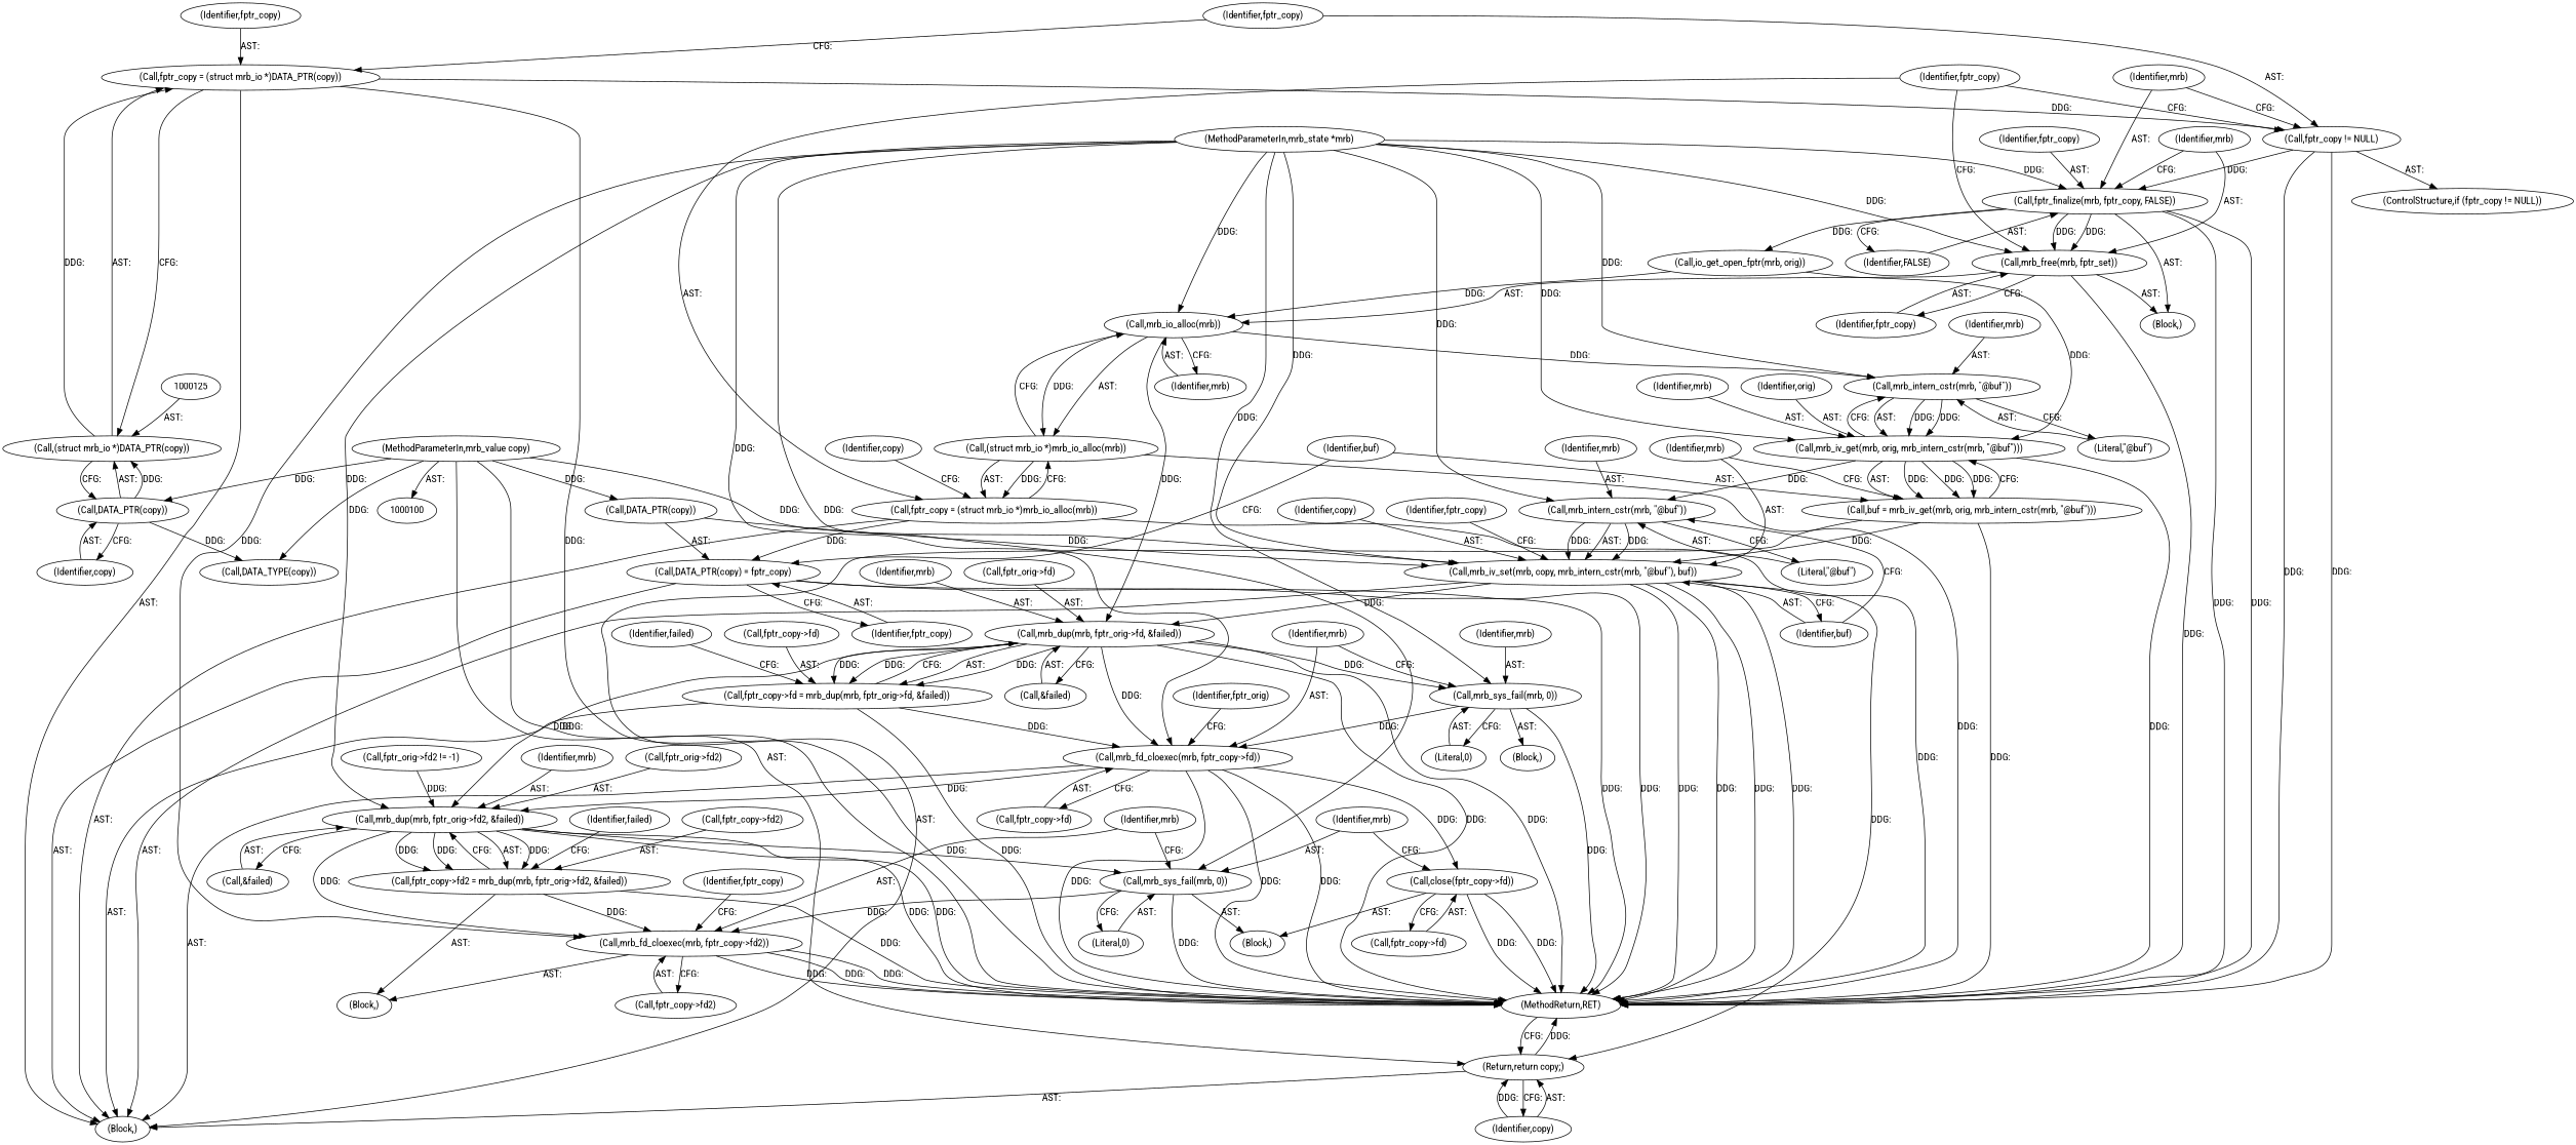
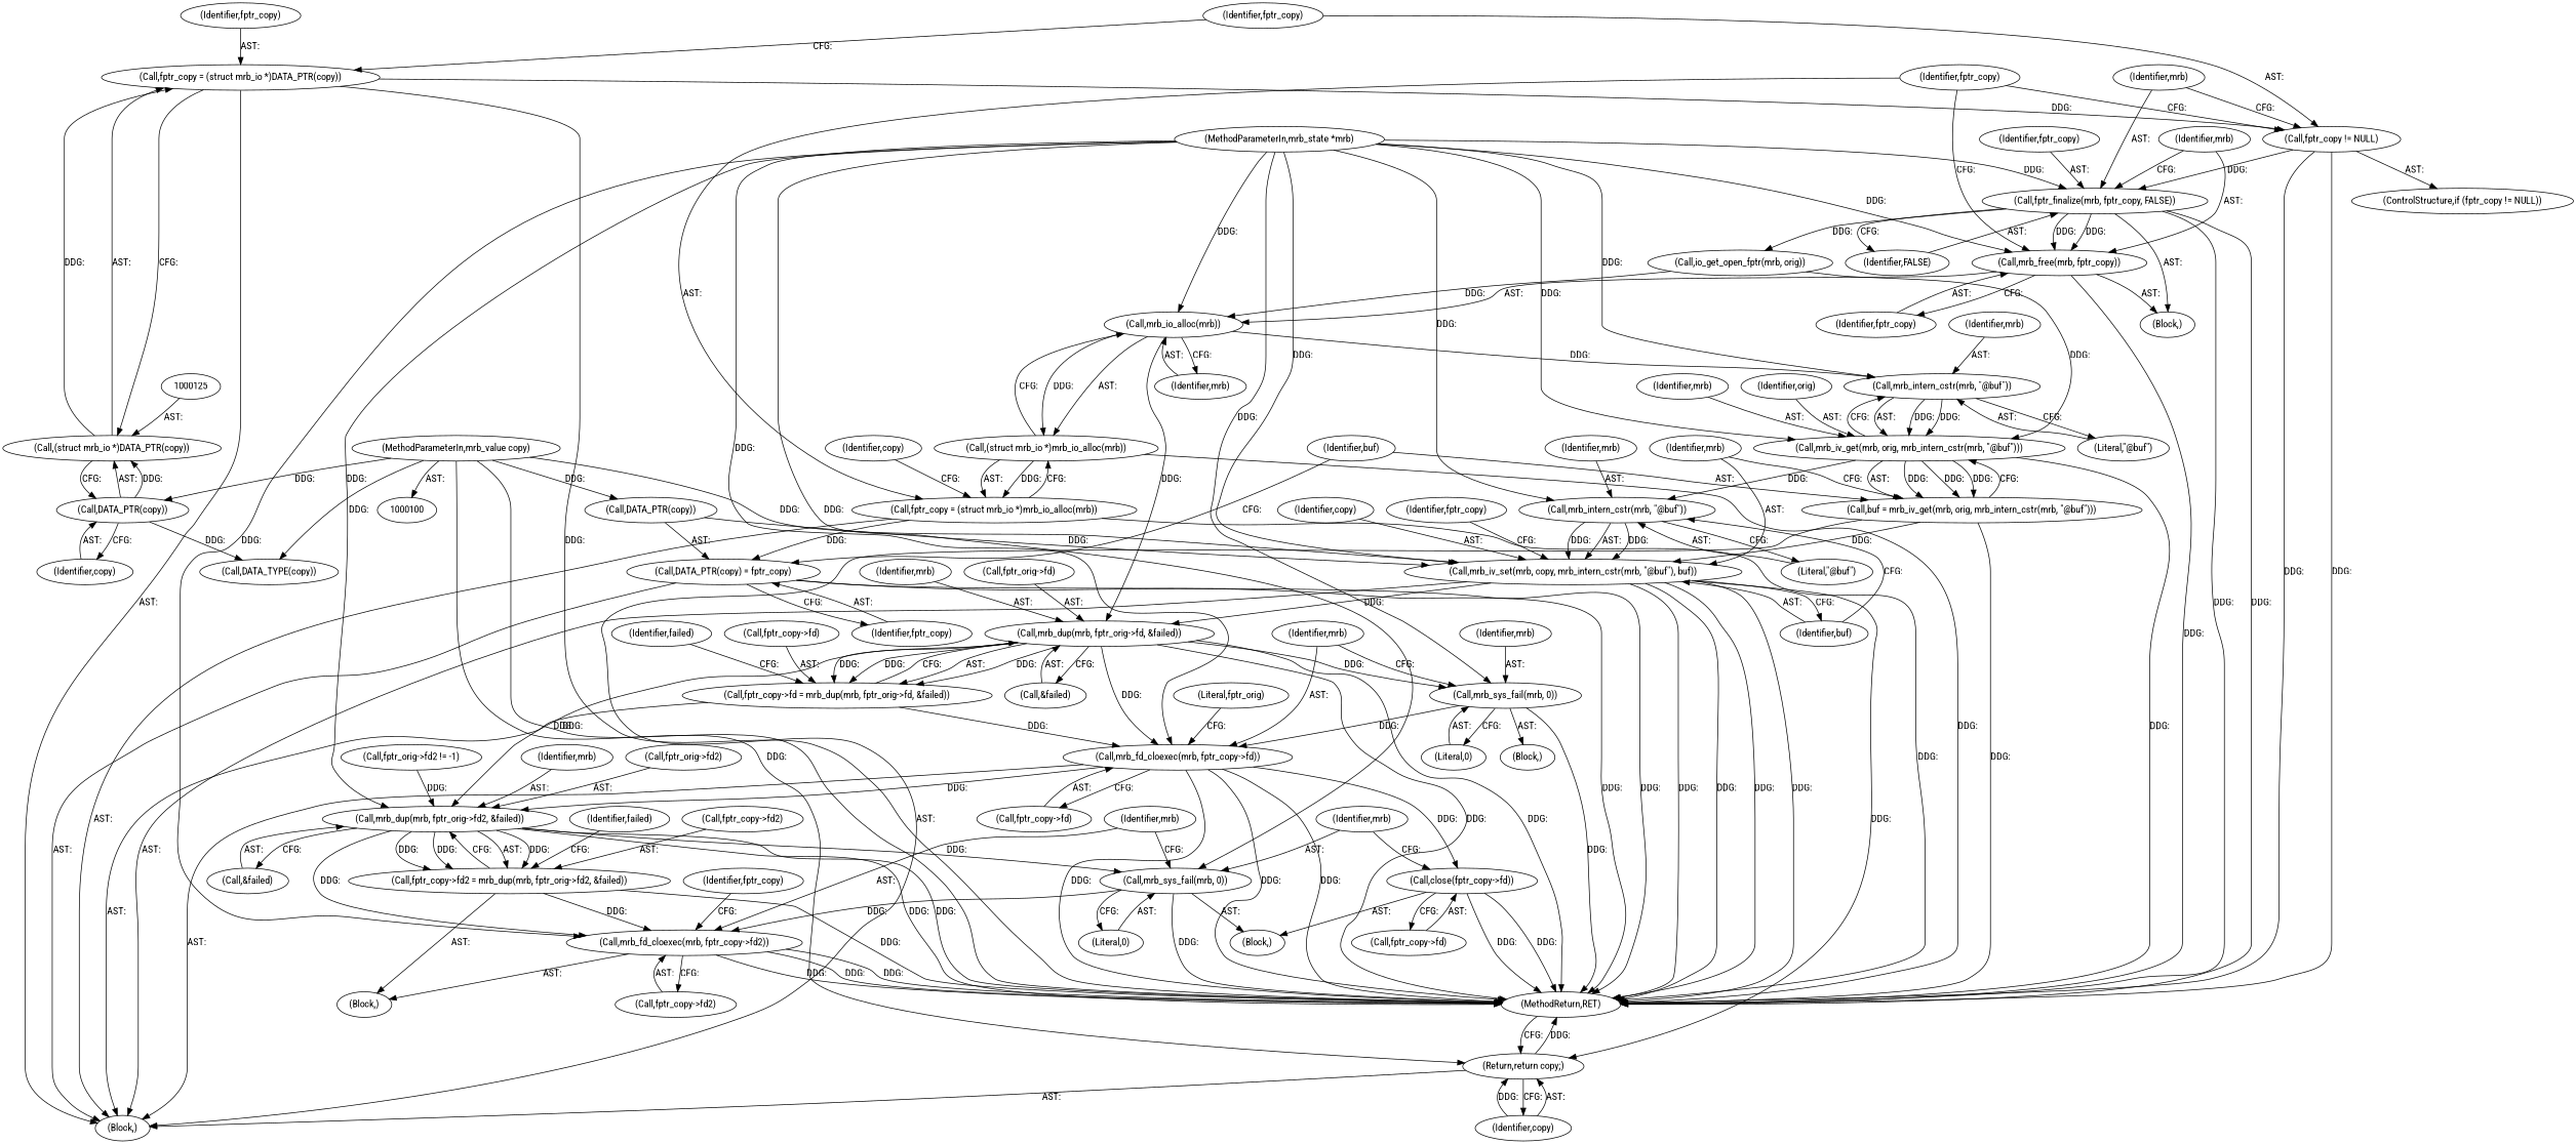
  digraph {
    fontname="Roboto Condensed"
    node [fontname="Roboto Condensed"]
    edge [fontname="Roboto Condensed"]
    n1 [label="(Call,fptr_copy = (struct mrb_io *)DATA_PTR(copy))"]
    n2 [label="(Call,(struct mrb_io *)DATA_PTR(copy))"]
    n3 [label="(Call,fptr_copy != NULL)"]
    n4 [label="(MethodReturn,RET)"]
    n5 [label="(Block,)"]
    n6 [label="(Call,DATA_PTR(copy))"]
    n7 [label="(Call,fptr_finalize(mrb, fptr_copy, FALSE))"]
    n8 [label="(ControlStructure,if (fptr_copy != NULL))"]
    n9 [label="(Return,return copy;)"]
    n10 [label="(Call,DATA_TYPE(copy))"]
    n11 [label="(Identifier,copy)"]
    n12 [label="(MethodParameterIn,mrb_value copy)"]
    n13 [label="(Call,mrb_iv_set(mrb, copy, mrb_intern_cstr(mrb, \"@buf\"), buf))"]
    n14 [label="(Call,DATA_PTR(copy))"]
    1000100
    n16 [label="(Call,mrb_dup(mrb, fptr_orig->fd, &failed))"]
    n17 [label="(Identifier,buf)"]
    n18 [label="(Identifier,copy)"]
    n19 [label="(Call,DATA_PTR(copy) = fptr_copy)"]
-   n20 [label="(Call,mrb_free(mrb, fptr_set))"]
+   n20 [label="(Call,mrb_free(mrb, fptr_copy))"]
    n21 [label="(Block,)"]
    n22 [label="(Identifier,FALSE)"]
    n23 [label="(Call,io_get_open_fptr(mrb, orig))"]
    n24 [label="(Call,mrb_io_alloc(mrb))"]
    n25 [label="(Identifier,fptr_copy)"]
    n26 [label="(Call,(struct mrb_io *)mrb_io_alloc(mrb))"]
    n27 [label="(Call,mrb_intern_cstr(mrb, \"@buf\"))"]
    n28 [label="(Identifier,mrb)"]
    n29 [label="(Call,fptr_copy = (struct mrb_io *)mrb_io_alloc(mrb))"]
    n30 [label="(Call,mrb_iv_get(mrb, orig, mrb_intern_cstr(mrb, \"@buf\")))"]
    n31 [label="(Literal,\"@buf\")"]
    n32 [label="(Identifier,fptr_copy)"]
    n33 [label="(Call,buf = mrb_iv_get(mrb, orig, mrb_intern_cstr(mrb, \"@buf\")))"]
    n34 [label="(Call,mrb_intern_cstr(mrb, \"@buf\"))"]
    n35 [label="(Literal,\"@buf\")"]
    n36 [label="(Call,fptr_copy->fd = mrb_dup(mrb, fptr_orig->fd, &failed))"]
    n37 [label="(Call,mrb_fd_cloexec(mrb, fptr_copy->fd))"]
    n38 [label="(Call,mrb_dup(mrb, fptr_orig->fd2, &failed))"]
    n39 [label="(Call,mrb_sys_fail(mrb, 0))"]
    n40 [label="(Call,&failed)"]
    n41 [label="(Call,close(fptr_copy->fd))"]
    n42 [label="(Call,fptr_copy->fd)"]
    n43 [label="(Call,fptr_copy->fd2 = mrb_dup(mrb, fptr_orig->fd2, &failed))"]
    n44 [label="(Call,mrb_fd_cloexec(mrb, fptr_copy->fd2))"]
    n45 [label="(Call,mrb_sys_fail(mrb, 0))"]
    n46 [label="(Call,&failed)"]
    n47 [label="(Literal,0)"]
    n48 [label="(Block,)"]
    n49 [label="(Block,)"]
    n50 [label="(Call,fptr_copy->fd)"]
    n51 [label="(Block,)"]
    n52 [label="(Call,fptr_copy->fd2)"]
    n53 [label="(Literal,0)"]
    n54 [label="(Identifier,failed)"]
    n55 [label="(Identifier,failed)"]
    n56 [label="(Identifier,fptr_copy)"]
    n57 [label="(Identifier,mrb)"]
    n58 [label="(Identifier,buf)"]
    n59 [label="(Identifier,fptr_copy)"]
-   n60 [label="(Identifier,fptr_orig)"]
+   n60 [label="(Literal,fptr_orig)"]
    n61 [label="(Call,fptr_orig->fd)"]
    n62 [label="(Identifier,fptr_copy)"]
    n63 [label="(Identifier,mrb)"]
    n64 [label="(Identifier,mrb)"]
    n65 [label="(Call,fptr_orig->fd2)"]
    n66 [label="(Call,fptr_copy->fd)"]
    n67 [label="(Identifier,mrb)"]
    n68 [label="(Identifier,mrb)"]
    n69 [label="(Identifier,mrb)"]
    n70 [label="(Identifier,fptr_copy)"]
    n71 [label="(Identifier,mrb)"]
    n72 [label="(MethodParameterIn,mrb_state *mrb)"]
    n73 [label="(Identifier,copy)"]
    n74 [label="(Identifier,mrb)"]
    n75 [label="(Identifier,mrb)"]
    n76 [label="(Identifier,mrb)"]
    n77 [label="(Identifier,copy)"]
    n78 [label="(Identifier,mrb)"]
    n79 [label="(Identifier,fptr_copy)"]
    n80 [label="(Identifier,orig)"]
    n81 [label="(Call,fptr_copy->fd2)"]
    n82 [label="(Identifier,fptr_copy)"]
    n83 [label="(Identifier,mrb)"]
    n84 [label="(Call,fptr_orig->fd2 != -1)"]
    1000125
    n1 -> n2 [label="CFG: "]
    n1 -> n3 [label="DDG: "]
    n1 -> n4 [label="DDG: "]
    n1 -> n5 [label="AST: "]
    n2 -> n1 [label="AST: "]
    n2 -> n1 [label="DDG: "]
    n2 -> n6 [label="CFG: "]
    n3 -> n4 [label="DDG: "]
    n3 -> n4 [label="DDG: "]
    n3 -> n7 [label="DDG: "]
    n3 -> n8 [label="AST: "]
    n4 -> n9 [label="CFG: "]
    n6 -> n2 [label="AST: "]
    n6 -> n2 [label="DDG: "]
    n6 -> n10 [label="DDG: "]
    n6 -> n11 [label="CFG: "]
    n7 -> n4 [label="DDG: "]
    n7 -> n4 [label="DDG: "]
    n7 -> n20 [label="DDG: "]
    n7 -> n20 [label="DDG: "]
    n7 -> n21 [label="AST: "]
    n7 -> n22 [label="CFG: "]
    n7 -> n23 [label="DDG: "]
    n9 -> n4 [label="DDG: "]
    n9 -> n5 [label="AST: "]
    n9 -> n18 [label="CFG: "]
    n11 -> n6 [label="AST: "]
    n12 -> n4 [label="DDG: "]
    n12 -> n6 [label="DDG: "]
-   n12 -> n9 [label="AST: "]
+   n12 -> n9 [label="DDG: "]
    n12 -> n10 [label="DDG: "]
    n12 -> n13 [label="DDG: "]
    n12 -> n14 [label="DDG: "]
    n12 -> 1000100 [label="AST: "]
    n13 -> n4 [label="DDG: "]
    n13 -> n4 [label="DDG: "]
    n13 -> n4 [label="DDG: "]
    n13 -> n4 [label="DDG: "]
    n13 -> n5 [label="AST: "]
    n13 -> n9 [label="DDG: "]
    n13 -> n16 [label="DDG: "]
    n13 -> n17 [label="CFG: "]
    n14 -> n13 [label="DDG: "]
    n14 -> n19 [label="AST: "]
    n16 -> n4 [label="DDG: "]
    n16 -> n4 [label="DDG: "]
    n16 -> n36 [label="AST: "]
    n16 -> n36 [label="DDG: "]
    n16 -> n36 [label="DDG: "]
    n16 -> n36 [label="DDG: "]
    n16 -> n37 [label="DDG: "]
    n16 -> n38 [label="DDG: "]
    n16 -> n39 [label="DDG: "]
    n16 -> n40 [label="CFG: "]
    n17 -> n13 [label="AST: "]
    n17 -> n34 [label="CFG: "]
    n18 -> n9 [label="AST: "]
    n18 -> n9 [label="DDG: "]
    n19 -> n4 [label="DDG: "]
    n19 -> n4 [label="DDG: "]
    n19 -> n5 [label="AST: "]
    n19 -> n32 [label="CFG: "]
    n20 -> n4 [label="DDG: "]
    n20 -> n21 [label="AST: "]
    n20 -> n24 [label="AST: "]
    n20 -> n25 [label="CFG: "]
    n22 -> n7 [label="AST: "]
    n23 -> n24 [label="DDG: "]
    n23 -> n30 [label="DDG: "]
    n24 -> n16 [label="DDG: "]
    n24 -> n26 [label="AST: "]
    n24 -> n26 [label="DDG: "]
    n24 -> n27 [label="DDG: "]
    n24 -> n28 [label="CFG: "]
    n25 -> n20 [label="AST: "]
    n26 -> n4 [label="DDG: "]
    n26 -> n24 [label="CFG: "]
    n26 -> n29 [label="AST: "]
    n26 -> n29 [label="DDG: "]
    n27 -> n30 [label="AST: "]
    n27 -> n30 [label="DDG: "]
    n27 -> n30 [label="DDG: "]
    n27 -> n31 [label="CFG: "]
    n28 -> n24 [label="AST: "]
    n29 -> n4 [label="DDG: "]
    n29 -> n5 [label="AST: "]
    n29 -> n19 [label="DDG: "]
    n29 -> n26 [label="CFG: "]
    n30 -> n4 [label="DDG: "]
    n30 -> n27 [label="CFG: "]
    n30 -> n33 [label="AST: "]
    n30 -> n33 [label="DDG: "]
    n30 -> n33 [label="DDG: "]
    n30 -> n33 [label="DDG: "]
    n30 -> n34 [label="DDG: "]
    n31 -> n27 [label="AST: "]
    n32 -> n19 [label="AST: "]
    n33 -> n4 [label="DDG: "]
    n33 -> n5 [label="AST: "]
    n33 -> n13 [label="DDG: "]
    n33 -> n30 [label="CFG: "]
    n34 -> n13 [label="AST: "]
    n34 -> n13 [label="DDG: "]
    n34 -> n13 [label="DDG: "]
    n34 -> n35 [label="CFG: "]
    n35 -> n34 [label="AST: "]
-   n36 -> n4 [label="DDG: "]
    n36 -> n5 [label="AST: "]
    n36 -> n16 [label="CFG: "]
    n36 -> n37 [label="DDG: "]
    n37 -> n4 [label="DDG: "]
    n37 -> n4 [label="DDG: "]
    n37 -> n4 [label="DDG: "]
    n37 -> n5 [label="AST: "]
    n37 -> n38 [label="DDG: "]
    n37 -> n41 [label="DDG: "]
    n37 -> n42 [label="CFG: "]
    n38 -> n4 [label="DDG: "]
    n38 -> n4 [label="DDG: "]
    n38 -> n43 [label="AST: "]
    n38 -> n43 [label="DDG: "]
    n38 -> n43 [label="DDG: "]
    n38 -> n43 [label="DDG: "]
    n38 -> n44 [label="DDG: "]
    n38 -> n45 [label="DDG: "]
    n38 -> n46 [label="CFG: "]
    n39 -> n4 [label="DDG: "]
    n39 -> n37 [label="DDG: "]
    n39 -> n47 [label="CFG: "]
    n39 -> n48 [label="AST: "]
    n40 -> n16 [label="AST: "]
    n41 -> n4 [label="DDG: "]
    n41 -> n4 [label="DDG: "]
    n41 -> n49 [label="AST: "]
    n41 -> n50 [label="CFG: "]
    n42 -> n37 [label="AST: "]
    n43 -> n4 [label="DDG: "]
    n43 -> n38 [label="CFG: "]
    n43 -> n44 [label="DDG: "]
    n43 -> n51 [label="AST: "]
    n44 -> n4 [label="DDG: "]
    n44 -> n4 [label="DDG: "]
    n44 -> n4 [label="DDG: "]
    n44 -> n51 [label="AST: "]
    n44 -> n52 [label="CFG: "]
    n45 -> n4 [label="DDG: "]
    n45 -> n44 [label="DDG: "]
    n45 -> n49 [label="AST: "]
    n45 -> n53 [label="CFG: "]
    n46 -> n38 [label="AST: "]
    n47 -> n39 [label="AST: "]
    n50 -> n41 [label="AST: "]
    n52 -> n44 [label="AST: "]
    n53 -> n45 [label="AST: "]
    n54 -> n36 [label="CFG: "]
    n55 -> n43 [label="CFG: "]
    n56 -> n3 [label="CFG: "]
    n56 -> n20 [label="CFG: "]
    n56 -> n29 [label="AST: "]
    n57 -> n41 [label="CFG: "]
    n57 -> n45 [label="AST: "]
    n58 -> n19 [label="CFG: "]
    n58 -> n33 [label="AST: "]
    n59 -> n44 [label="CFG: "]
    n60 -> n37 [label="CFG: "]
    n61 -> n16 [label="AST: "]
    n62 -> n1 [label="AST: "]
    n63 -> n34 [label="AST: "]
    n64 -> n38 [label="AST: "]
    n65 -> n38 [label="AST: "]
    n66 -> n36 [label="AST: "]
    n67 -> n27 [label="AST: "]
    n68 -> n13 [label="AST: "]
    n68 -> n33 [label="CFG: "]
    n69 -> n16 [label="AST: "]
    n70 -> n1 [label="CFG: "]
    n70 -> n3 [label="AST: "]
    n71 -> n44 [label="AST: "]
    n71 -> n45 [label="CFG: "]
    n72 -> n7 [label="DDG: "]
    n72 -> n13 [label="DDG: "]
    n72 -> n20 [label="DDG: "]
    n72 -> n24 [label="DDG: "]
    n72 -> n27 [label="DDG: "]
    n72 -> n30 [label="DDG: "]
    n72 -> n34 [label="DDG: "]
    n72 -> n37 [label="DDG: "]
    n72 -> n38 [label="DDG: "]
    n72 -> n39 [label="DDG: "]
    n72 -> n44 [label="DDG: "]
    n72 -> n45 [label="DDG: "]
    n73 -> n29 [label="CFG: "]
    n74 -> n3 [label="CFG: "]
    n74 -> n7 [label="AST: "]
    n75 -> n30 [label="AST: "]
    n76 -> n37 [label="AST: "]
    n76 -> n39 [label="CFG: "]
    n77 -> n13 [label="AST: "]
    n78 -> n7 [label="CFG: "]
    n78 -> n20 [label="AST: "]
    n79 -> n7 [label="AST: "]
    n80 -> n30 [label="AST: "]
    n81 -> n43 [label="AST: "]
    n82 -> n13 [label="CFG: "]
    n83 -> n39 [label="AST: "]
    n84 -> n38 [label="DDG: "]
    1000125 -> n2 [label="AST: "]
  }
